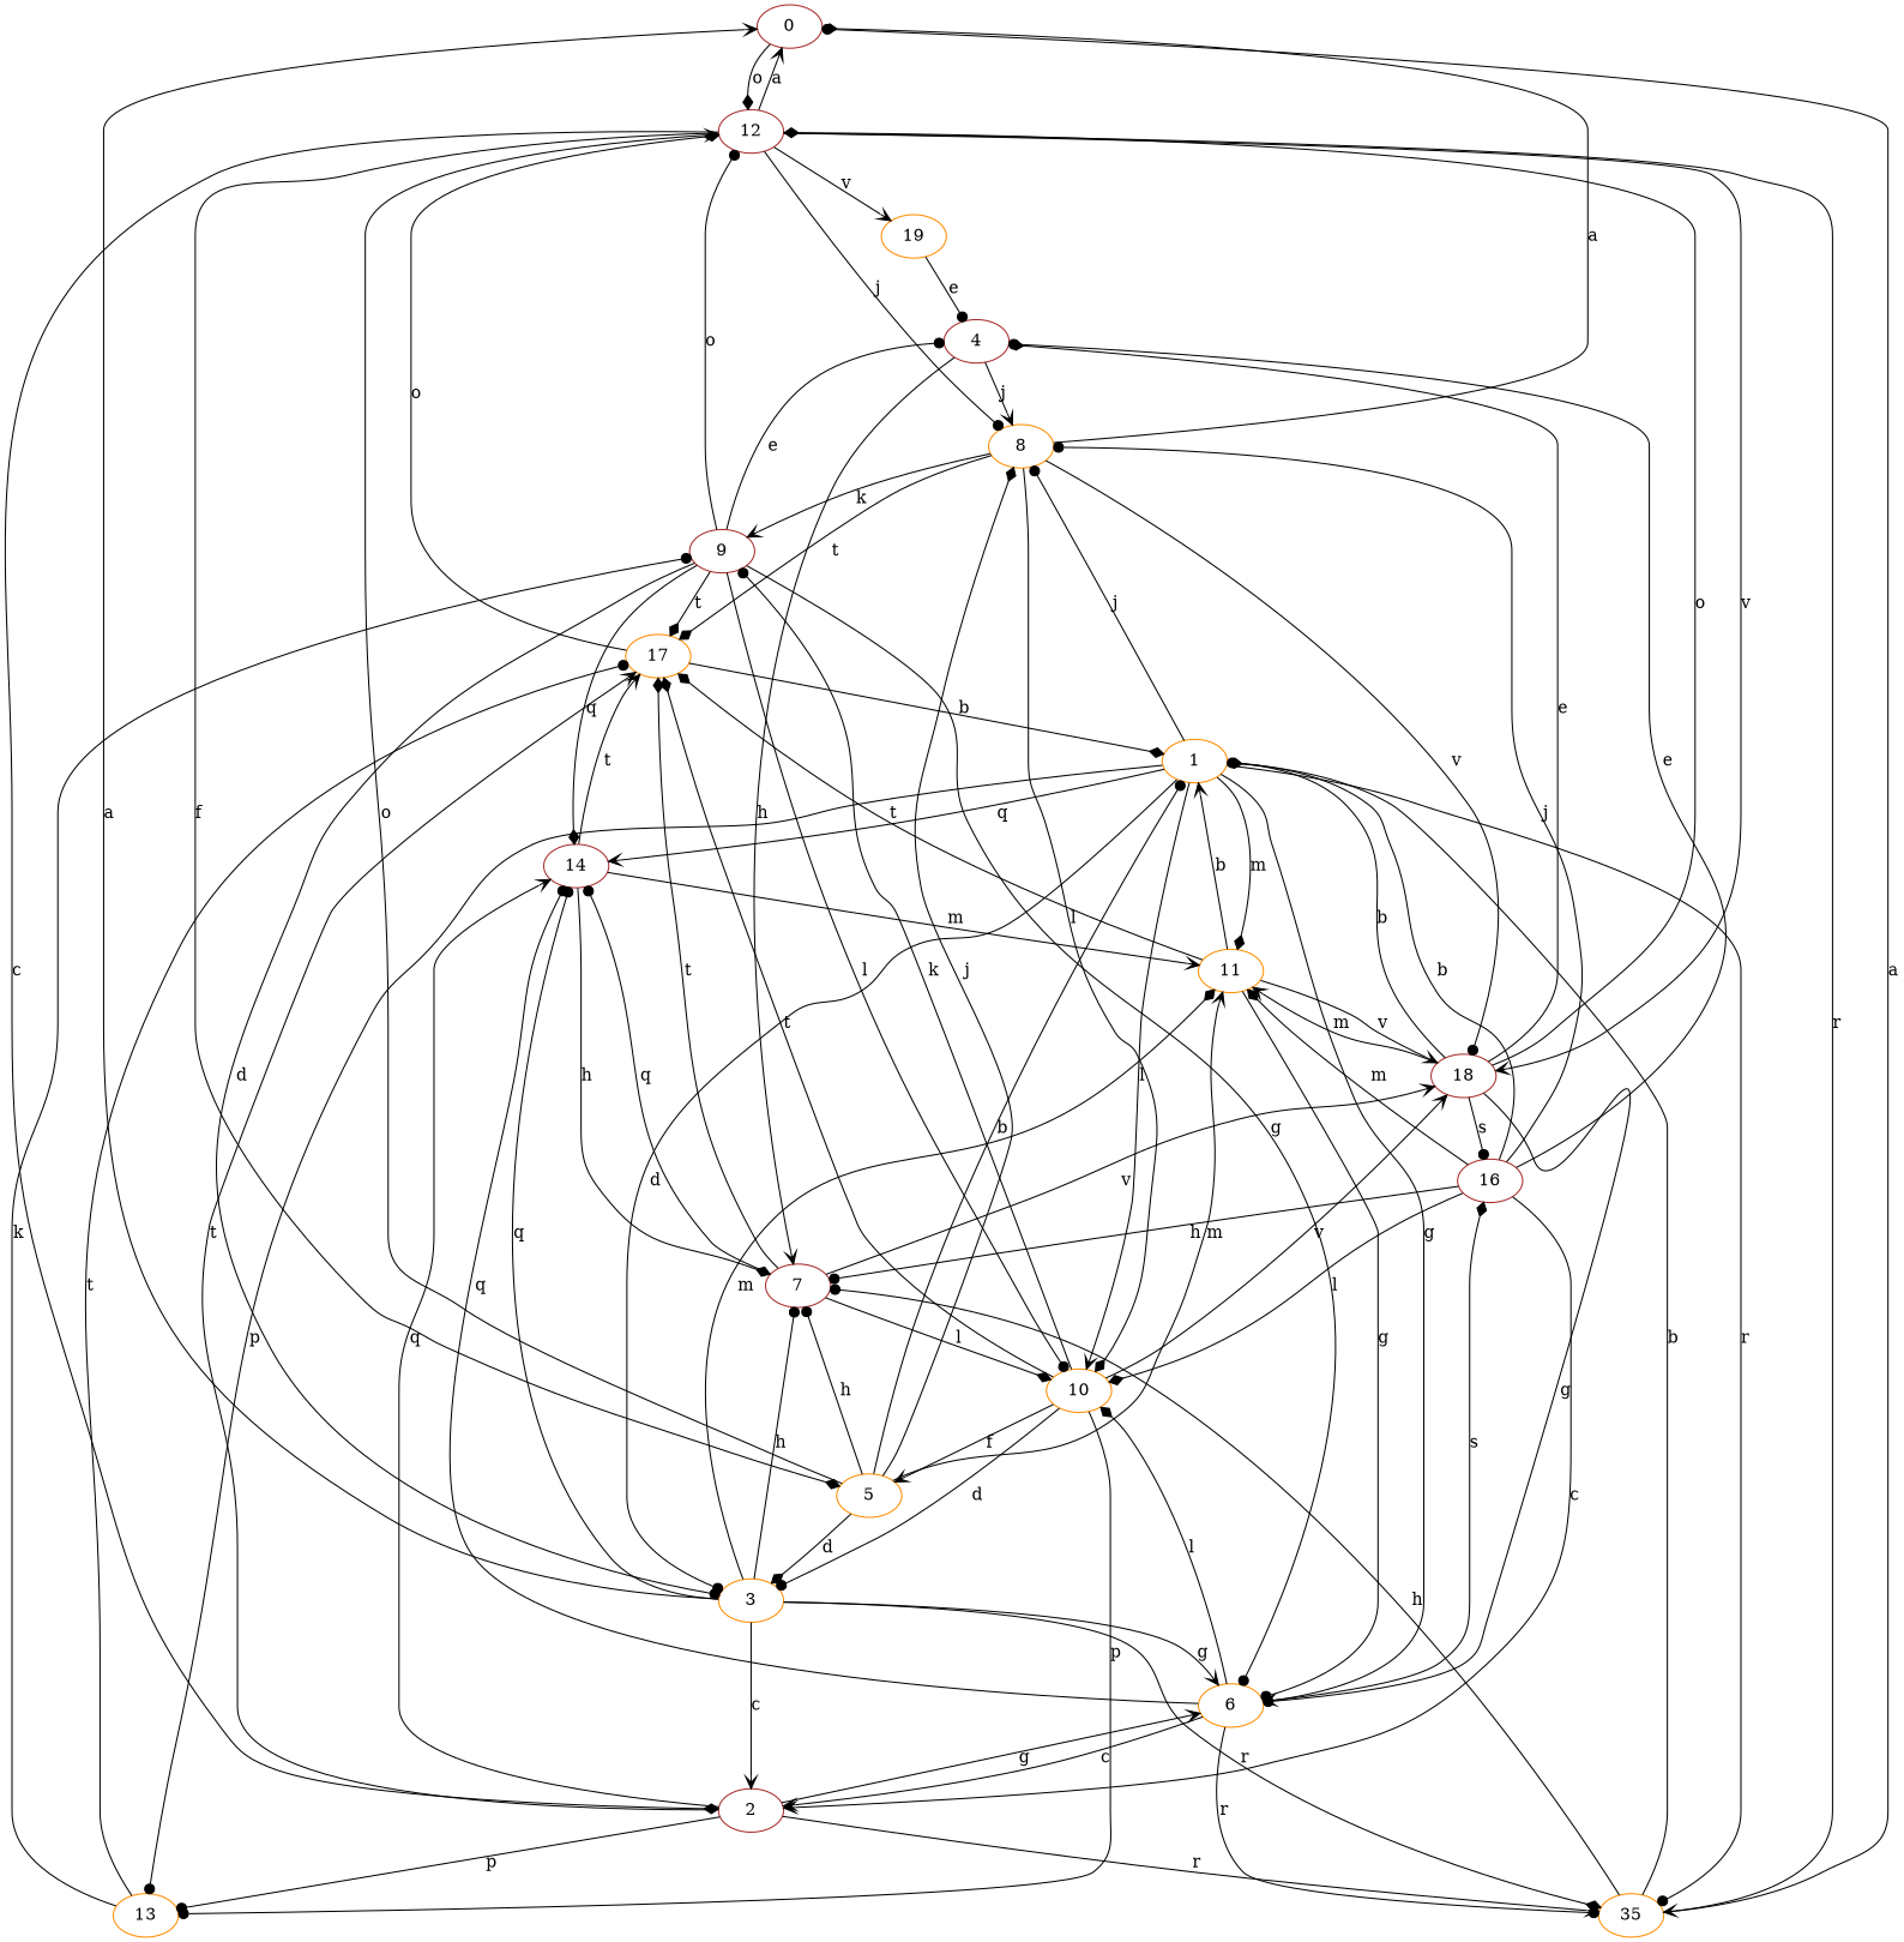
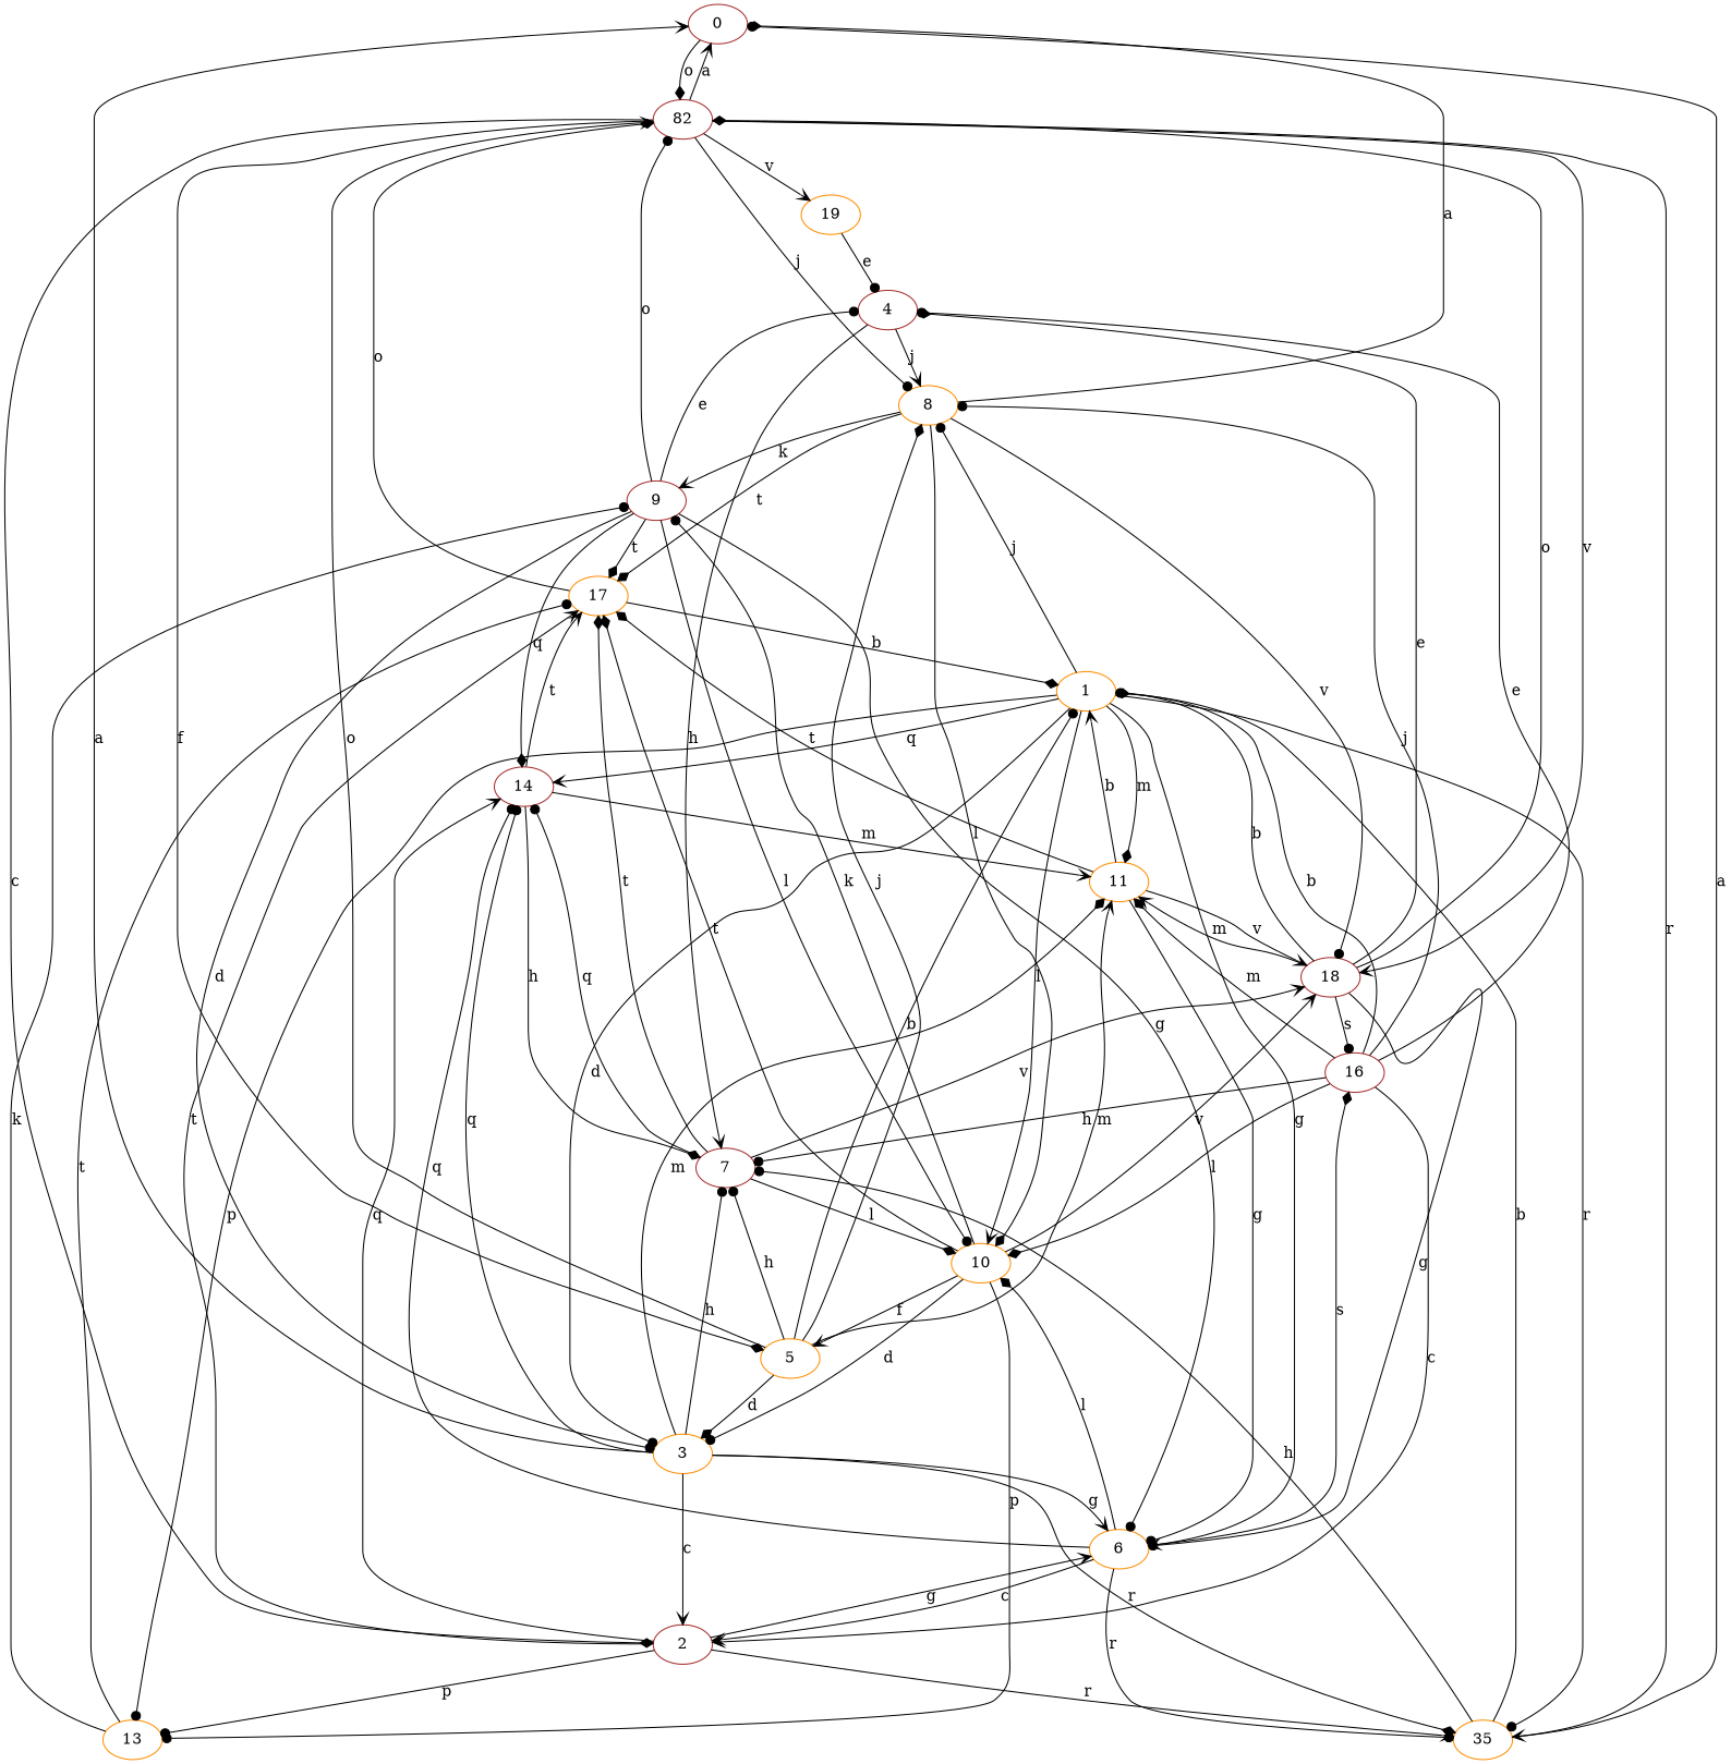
  strict digraph {
    node [color=darkorange]
    edge [arrowhead=dot]
    0 [color=brown]
-   12 [color=brown]
+   12 [color=brown label=82]
    8
    n4 [label=35]
    2 [color=brown]
    5
    18 [color=brown]
    19
    1
    3
    6
    10
    11
    13
    14 [color=brown]
    7 [color=brown]
    16 [color=brown]
    17
    9 [color=brown]
    4 [color=brown]
    0 -> 12 [arrowhead=diamond label=o]
    12 -> 0 [arrowhead=vee label=a]
    12 -> 8 [label=j]
    12 -> n4 [arrowhead=vee label=r]
    12 -> 2 [arrowhead=diamond label=c]
    12 -> 5 [arrowhead=diamond label=f]
    12 -> 18 [arrowhead=vee label=v]
    12 -> 19 [arrowhead=vee label=v]
    8 -> 0 [arrowhead=diamond label=a]
    8 -> 18 [label=v]
    8 -> 10 [arrowhead=diamond label=l]
    8 -> 17 [arrowhead=diamond label=t]
    8 -> 9 [arrowhead=vee label=k]
    n4 -> 0 [label=a]
    n4 -> 1 [arrowhead=diamond label=b]
    n4 -> 7 [label=h]
    2 -> n4 [arrowhead=vee label=r]
    2 -> 6 [arrowhead=vee label=g]
    2 -> 13 [label=p]
    2 -> 14 [arrowhead=vee label=q]
    2 -> 17 [arrowhead=vee label=t]
    5 -> 12 [arrowhead=vee label=o]
    5 -> 8 [arrowhead=diamond label=j]
    5 -> 1 [label=b]
    5 -> 3 [arrowhead=diamond label=d]
    5 -> 11 [arrowhead=vee label=m]
    5 -> 7 [label=h]
    18 -> 12 [arrowhead=diamond label=o]
    18 -> 1 [arrowhead=diamond label=b]
    18 -> 6 [label=g]
    18 -> 11 [arrowhead=vee label=m]
    18 -> 16 [label=s]
    18 -> 4 [arrowhead=diamond label=e]
    19 -> 4 [label=e]
    1 -> 8 [label=j]
    1 -> n4 [label=r]
    1 -> 3 [label=d]
    1 -> 6 [arrowhead=vee label=g]
    1 -> 10 [arrowhead=vee label=l]
    1 -> 11 [arrowhead=diamond label=m]
    1 -> 13 [label=p]
    1 -> 14 [arrowhead=vee label=q]
    3 -> 0 [arrowhead=vee label=a]
    3 -> n4 [arrowhead=diamond label=r]
    3 -> 2 [arrowhead=vee label=c]
    3 -> 6 [arrowhead=vee label=g]
    3 -> 11 [arrowhead=diamond label=m]
    3 -> 14 [label=q]
    3 -> 7 [label=h]
    6 -> n4 [label=r]
    6 -> 2 [arrowhead=vee label=c]
    6 -> 10 [arrowhead=diamond label=l]
    6 -> 14 [label=q]
    6 -> 16 [arrowhead=diamond label=s]
    10 -> 5 [arrowhead=vee label=f]
    10 -> 18 [arrowhead=vee label=v]
    10 -> 3 [label=d]
    10 -> 13 [label=p]
    10 -> 17 [arrowhead=diamond label=t]
    10 -> 9 [label=k]
    11 -> 18 [arrowhead=vee label=v]
    11 -> 1 [arrowhead=vee label=b]
    11 -> 6 [label=g]
    11 -> 17 [arrowhead=diamond label=t]
    13 -> 17 [label=t]
    13 -> 9 [label=k]
    14 -> 11 [arrowhead=vee label=m]
    14 -> 7 [arrowhead=diamond label=h]
    14 -> 17 [arrowhead=vee label=t]
    7 -> 18 [arrowhead=vee label=v]
    7 -> 10 [arrowhead=diamond label=l]
    7 -> 14 [label=q]
    7 -> 17 [arrowhead=diamond label=t]
    16 -> 8 [label=j]
    16 -> 2 [arrowhead=vee label=c]
    16 -> 1 [label=b]
    16 -> 10 [arrowhead=diamond label=l]
    16 -> 11 [arrowhead=diamond label=m]
    16 -> 7 [label=h]
    16 -> 4 [label=e]
    17 -> 12 [arrowhead=diamond label=o]
    17 -> 1 [arrowhead=diamond label=b]
    9 -> 12 [label=o]
    9 -> 3 [label=d]
    9 -> 6 [label=g]
    9 -> 10 [label=l]
    9 -> 14 [arrowhead=diamond label=q]
    9 -> 17 [arrowhead=diamond label=t]
    9 -> 4 [label=e]
    4 -> 8 [arrowhead=vee label=j]
    4 -> 7 [arrowhead=vee label=h]
  }
